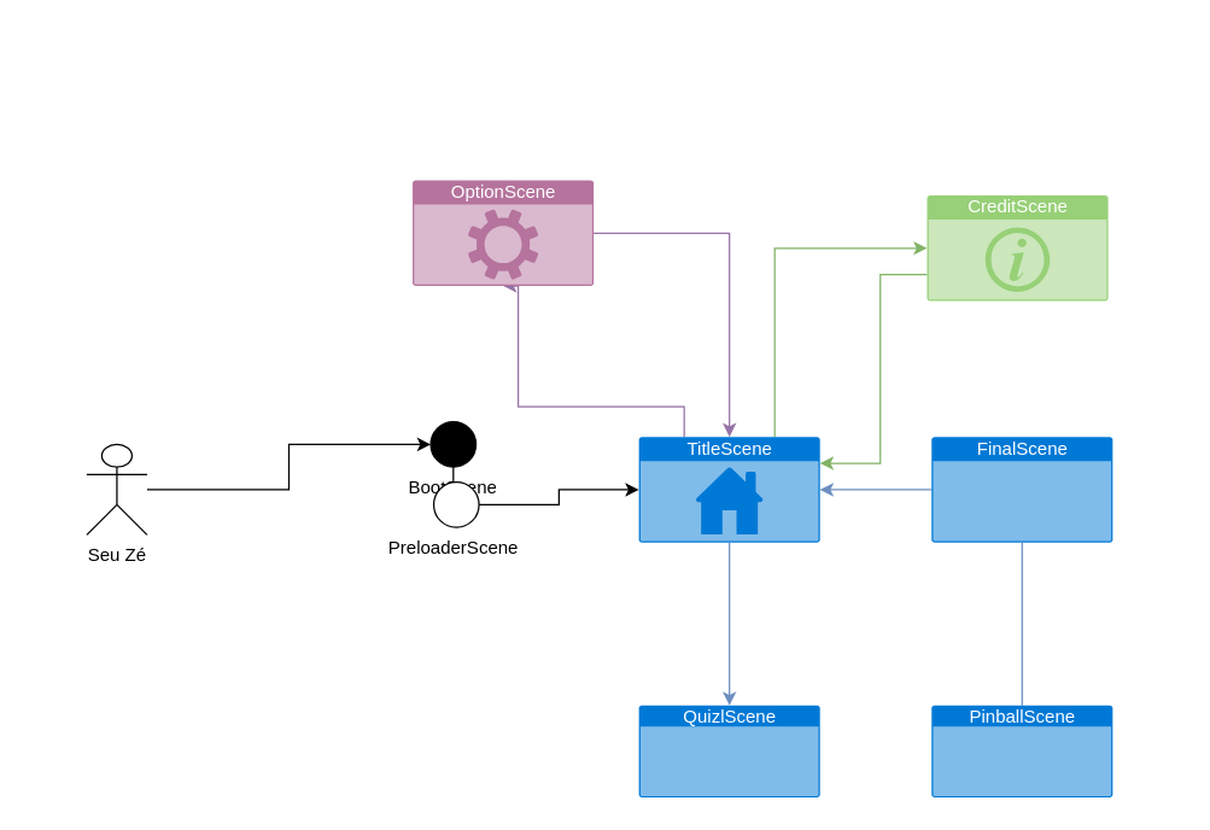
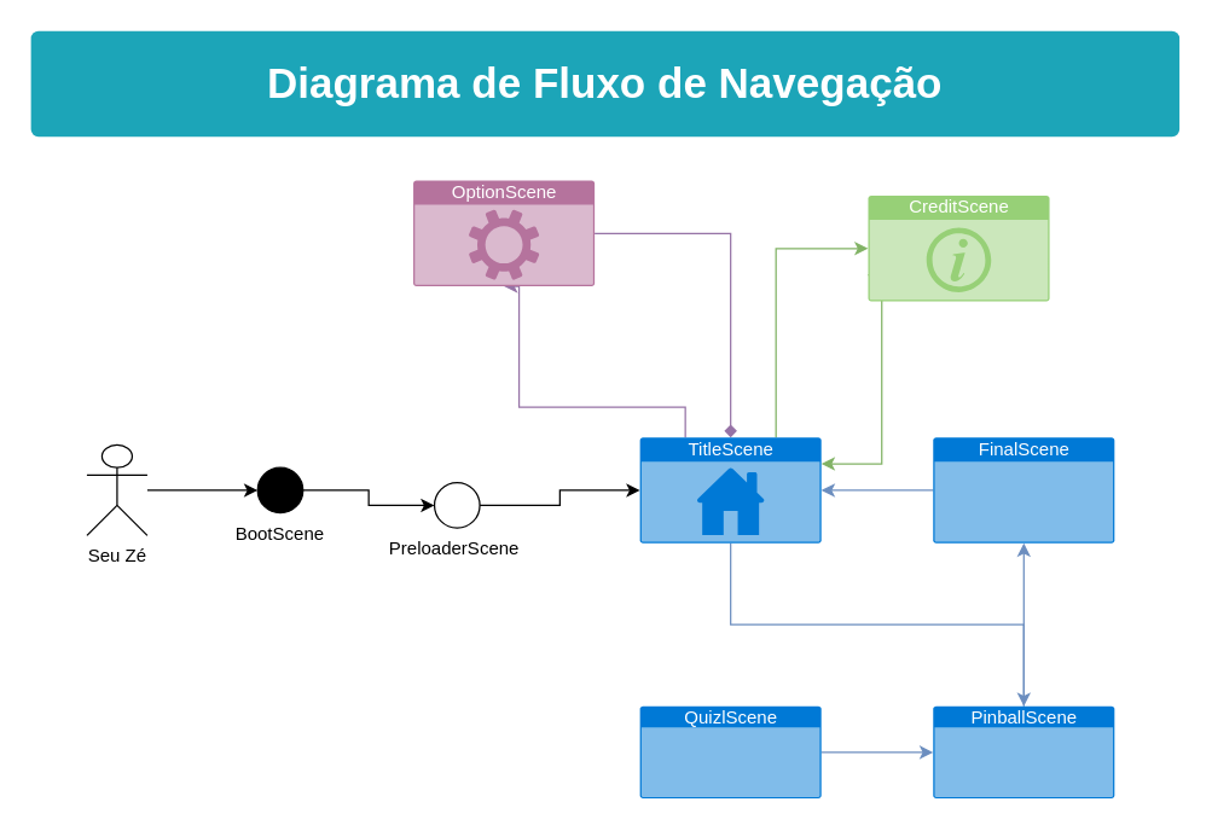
  <mxCell id="0" />
  <mxCell id="1" parent="0" />
- <mxCell id="2" style="edgeStyle=orthogonalEdgeStyle;rounded=0;orthogonalLoop=1;jettySize=auto;html=1;entryX=0.5;entryY=0;entryDx=0;entryDy=0;entryPerimeter=0;exitX=0.5;exitY=1;exitDx=0;exitDy=0;exitPerimeter=0;fillColor=#dae8fc;strokeColor=#6c8ebf;" edge="1" parent="1" source="20" target="14"><mxGeometry relative="1" as="geometry"><mxPoint x="483" y="359" as="sourcePoint" /><mxPoint x="453" y="469" as="targetPoint" /></mxGeometry></mxCell>
+ <mxCell id="2" style="edgeStyle=orthogonalEdgeStyle;rounded=0;orthogonalLoop=1;jettySize=auto;html=1;exitX=0.5;exitY=1;exitDx=0;exitDy=0;exitPerimeter=0;fillColor=#dae8fc;strokeColor=#6c8ebf;" edge="1" parent="1" source="20" target="16"><mxGeometry relative="1" as="geometry"><mxPoint x="483" y="359" as="sourcePoint" /><mxPoint x="453" y="469" as="targetPoint" /></mxGeometry></mxCell>
  <mxCell id="3" style="edgeStyle=orthogonalEdgeStyle;rounded=0;orthogonalLoop=1;jettySize=auto;html=1;fontColor=#FFFFFF;exitX=0.25;exitY=0;exitDx=0;exitDy=0;exitPerimeter=0;entryX=0.5;entryY=1;entryDx=0;entryDy=0;entryPerimeter=0;fillColor=#e1d5e7;strokeColor=#9673a6;" edge="1" parent="1" target="21"><mxGeometry relative="1" as="geometry"><mxPoint x="453" y="289" as="sourcePoint" /><mxPoint x="344" y="249" as="targetPoint" /><Array as="points"><mxPoint x="453" y="269" /><mxPoint x="343" y="269" /></Array></mxGeometry></mxCell>
  <mxCell id="4" style="edgeStyle=orthogonalEdgeStyle;rounded=0;orthogonalLoop=1;jettySize=auto;html=1;exitX=0.75;exitY=0;exitDx=0;exitDy=0;exitPerimeter=0;entryX=0;entryY=0.5;entryDx=0;entryDy=0;entryPerimeter=0;fontColor=#FFFFFF;fillColor=#d5e8d4;strokeColor=#82b366;" edge="1" parent="1" target="19"><mxGeometry relative="1" as="geometry"><mxPoint x="513" y="289" as="sourcePoint" /><Array as="points"><mxPoint x="513" y="164" /></Array></mxGeometry></mxCell>
  <mxCell id="5" style="edgeStyle=orthogonalEdgeStyle;rounded=0;orthogonalLoop=1;jettySize=auto;html=1;entryX=0;entryY=0.5;entryDx=0;entryDy=0;" edge="1" parent="1" source="6" target="8"><mxGeometry relative="1" as="geometry" /></mxCell>
  <mxCell id="6" value="Seu Zé" style="shape=umlActor;verticalLabelPosition=bottom;labelBackgroundColor=#ffffff;verticalAlign=top;html=1;outlineConnect=0;" vertex="1" parent="1"><mxGeometry x="57" y="294" width="40" height="60" as="geometry" /></mxCell>
  <mxCell id="7" style="edgeStyle=orthogonalEdgeStyle;rounded=0;orthogonalLoop=1;jettySize=auto;html=1;" edge="1" parent="1" source="8" target="10"><mxGeometry relative="1" as="geometry" /></mxCell>
- <mxCell id="8" value="&lt;br&gt;&lt;br&gt;&lt;br&gt;&lt;br&gt;BootScene" style="ellipse;whiteSpace=wrap;html=1;aspect=fixed;fillColor=#000000;" vertex="1" parent="1"><mxGeometry x="285" y="279" width="30" height="30" as="geometry" /></mxCell>
+ <mxCell id="8" value="&lt;br&gt;&lt;br&gt;&lt;br&gt;&lt;br&gt;BootScene" style="ellipse;whiteSpace=wrap;html=1;aspect=fixed;fillColor=#000000;" vertex="1" parent="1"><mxGeometry x="170" y="309" width="30" height="30" as="geometry" /></mxCell>
  <mxCell id="9" style="edgeStyle=orthogonalEdgeStyle;rounded=0;orthogonalLoop=1;jettySize=auto;html=1;entryX=0;entryY=0.5;entryDx=0;entryDy=0;entryPerimeter=0;" edge="1" parent="1" source="10" target="20"><mxGeometry relative="1" as="geometry"><mxPoint x="423" y="324" as="targetPoint" /></mxGeometry></mxCell>
  <mxCell id="10" value="&lt;div&gt;&lt;br&gt;&lt;/div&gt;&lt;div&gt;&lt;br&gt;&lt;/div&gt;&lt;div&gt;&lt;br&gt;&lt;/div&gt;&lt;div&gt;&lt;br&gt;&lt;/div&gt;&lt;div&gt;PreloaderScene&amp;nbsp;&lt;/div&gt;" style="ellipse;whiteSpace=wrap;html=1;aspect=fixed;" vertex="1" parent="1"><mxGeometry x="287" y="319" width="30" height="30" as="geometry" /></mxCell>
  <mxCell id="11" style="edgeStyle=orthogonalEdgeStyle;rounded=0;orthogonalLoop=1;jettySize=auto;html=1;entryX=1;entryY=0.5;entryDx=0;entryDy=0;entryPerimeter=0;fillColor=#dae8fc;strokeColor=#6c8ebf;" edge="1" parent="1" source="12"><mxGeometry relative="1" as="geometry"><mxPoint x="543" y="324" as="targetPoint" /></mxGeometry></mxCell>
  <mxCell id="12" value="&lt;span&gt;FinalScene&lt;/span&gt;" style="html=1;strokeColor=none;fillColor=#0079D6;labelPosition=center;verticalLabelPosition=middle;verticalAlign=top;align=center;fontSize=12;outlineConnect=0;spacingTop=-6;fontColor=#FFFFFF;shape=mxgraph.sitemap.page;" vertex="1" parent="1"><mxGeometry x="617" y="289" width="120" height="70" as="geometry" /></mxCell>
+ <mxCell id="13" style="edgeStyle=orthogonalEdgeStyle;rounded=0;orthogonalLoop=1;jettySize=auto;html=1;entryX=0;entryY=0.5;entryDx=0;entryDy=0;entryPerimeter=0;fillColor=#dae8fc;strokeColor=#6c8ebf;" edge="1" parent="1" source="14" target="16"><mxGeometry relative="1" as="geometry" /></mxCell>
  <mxCell id="14" value="&lt;span&gt;QuizlScene&lt;/span&gt;" style="html=1;strokeColor=none;fillColor=#0079D6;labelPosition=center;verticalLabelPosition=middle;verticalAlign=top;align=center;fontSize=12;outlineConnect=0;spacingTop=-6;fontColor=#FFFFFF;shape=mxgraph.sitemap.page;" vertex="1" parent="1"><mxGeometry x="423" y="467" width="120" height="61" as="geometry" /></mxCell>
- <mxCell id="15" style="edgeStyle=orthogonalEdgeStyle;rounded=0;orthogonalLoop=1;jettySize=auto;html=1;fillColor=#dae8fc;strokeColor=#6c8ebf;endArrow=none;" edge="1" parent="1" source="16" target="12"><mxGeometry relative="1" as="geometry" /></mxCell>
+ <mxCell id="15" style="edgeStyle=orthogonalEdgeStyle;rounded=0;orthogonalLoop=1;jettySize=auto;html=1;fillColor=#dae8fc;strokeColor=#6c8ebf;" edge="1" parent="1" source="16" target="12"><mxGeometry relative="1" as="geometry" /></mxCell>
  <mxCell id="16" value="&lt;span&gt;PinballScene&lt;/span&gt;" style="html=1;strokeColor=none;fillColor=#0079D6;labelPosition=center;verticalLabelPosition=middle;verticalAlign=top;align=center;fontSize=12;outlineConnect=0;spacingTop=-6;fontColor=#FFFFFF;shape=mxgraph.sitemap.page;" vertex="1" parent="1"><mxGeometry x="617" y="467" width="120" height="61" as="geometry" /></mxCell>
- <mxCell id="17" style="edgeStyle=orthogonalEdgeStyle;rounded=0;orthogonalLoop=1;jettySize=auto;html=1;fontColor=#FFFFFF;entryX=0.5;entryY=0;entryDx=0;entryDy=0;entryPerimeter=0;exitX=1;exitY=0.5;exitDx=0;exitDy=0;exitPerimeter=0;fillColor=#e1d5e7;strokeColor=#9673a6;" edge="1" parent="1" source="21" target="20"><mxGeometry relative="1" as="geometry"><mxPoint x="483" y="289" as="targetPoint" /><mxPoint x="403" y="204" as="sourcePoint" /></mxGeometry></mxCell>
+ <mxCell id="17" style="edgeStyle=orthogonalEdgeStyle;rounded=0;orthogonalLoop=1;jettySize=auto;html=1;fontColor=#FFFFFF;entryX=0.5;entryY=0;entryDx=0;entryDy=0;entryPerimeter=0;exitX=1;exitY=0.5;exitDx=0;exitDy=0;exitPerimeter=0;fillColor=#e1d5e7;strokeColor=#9673a6;endArrow=diamond;" edge="1" parent="1" source="21" target="20"><mxGeometry relative="1" as="geometry"><mxPoint x="483" y="289" as="targetPoint" /><mxPoint x="403" y="204" as="sourcePoint" /></mxGeometry></mxCell>
  <mxCell id="18" style="edgeStyle=orthogonalEdgeStyle;rounded=0;orthogonalLoop=1;jettySize=auto;html=1;entryX=1;entryY=0.25;entryDx=0;entryDy=0;entryPerimeter=0;fontColor=#FFFFFF;exitX=0;exitY=0.75;exitDx=0;exitDy=0;exitPerimeter=0;fillColor=#d5e8d4;strokeColor=#82b366;" edge="1" parent="1" source="19"><mxGeometry relative="1" as="geometry"><mxPoint x="543" y="306.5" as="targetPoint" /><Array as="points"><mxPoint x="583" y="182" /><mxPoint x="583" y="307" /></Array></mxGeometry></mxCell>
- <mxCell id="19" value="CreditScene" style="html=1;strokeColor=none;fillColor=#97D077;labelPosition=center;verticalLabelPosition=middle;verticalAlign=top;align=center;fontSize=12;outlineConnect=0;spacingTop=-6;fontColor=#FFFFFF;shape=mxgraph.sitemap.info;labelBackgroundColor=none;" vertex="1" parent="1"><mxGeometry x="614" y="129" width="120" height="70" as="geometry" /></mxCell>
+ <mxCell id="19" value="CreditScene" style="html=1;strokeColor=none;fillColor=#97D077;labelPosition=center;verticalLabelPosition=middle;verticalAlign=top;align=center;fontSize=12;outlineConnect=0;spacingTop=-6;fontColor=#FFFFFF;shape=mxgraph.sitemap.info;labelBackgroundColor=none;" vertex="1" parent="1"><mxGeometry x="574" y="129" width="120" height="70" as="geometry" /></mxCell>
  <mxCell id="20" value="TitleScene" style="html=1;strokeColor=none;fillColor=#0079D6;labelPosition=center;verticalLabelPosition=middle;verticalAlign=top;align=center;fontSize=12;outlineConnect=0;spacingTop=-6;fontColor=#FFFFFF;shape=mxgraph.sitemap.home;labelBackgroundColor=none;" vertex="1" parent="1"><mxGeometry x="423" y="289" width="120" height="70" as="geometry" /></mxCell>
  <mxCell id="21" value="OptionScene" style="html=1;strokeColor=none;fillColor=#B5739D;labelPosition=center;verticalLabelPosition=middle;verticalAlign=top;align=center;fontSize=12;outlineConnect=0;spacingTop=-6;fontColor=#FFFFFF;shape=mxgraph.sitemap.settings;labelBackgroundColor=none;" vertex="1" parent="1"><mxGeometry x="273" y="119" width="120" height="70" as="geometry" /></mxCell>
+ <mxCell id="22" value="Diagrama de Fluxo de Navegação" style="html=1;shadow=0;dashed=0;shape=mxgraph.bootstrap.rrect;rSize=5;strokeColor=none;strokeWidth=1;fillColor=#1CA5B8;fontColor=#FFFFFF;whiteSpace=wrap;align=center;verticalAlign=middle;spacingLeft=0;fontStyle=1;fontSize=28;spacing=5;labelBackgroundColor=none;" vertex="1" parent="1"><mxGeometry x="20" y="20" width="760" height="70" as="geometry" /></mxCell>
